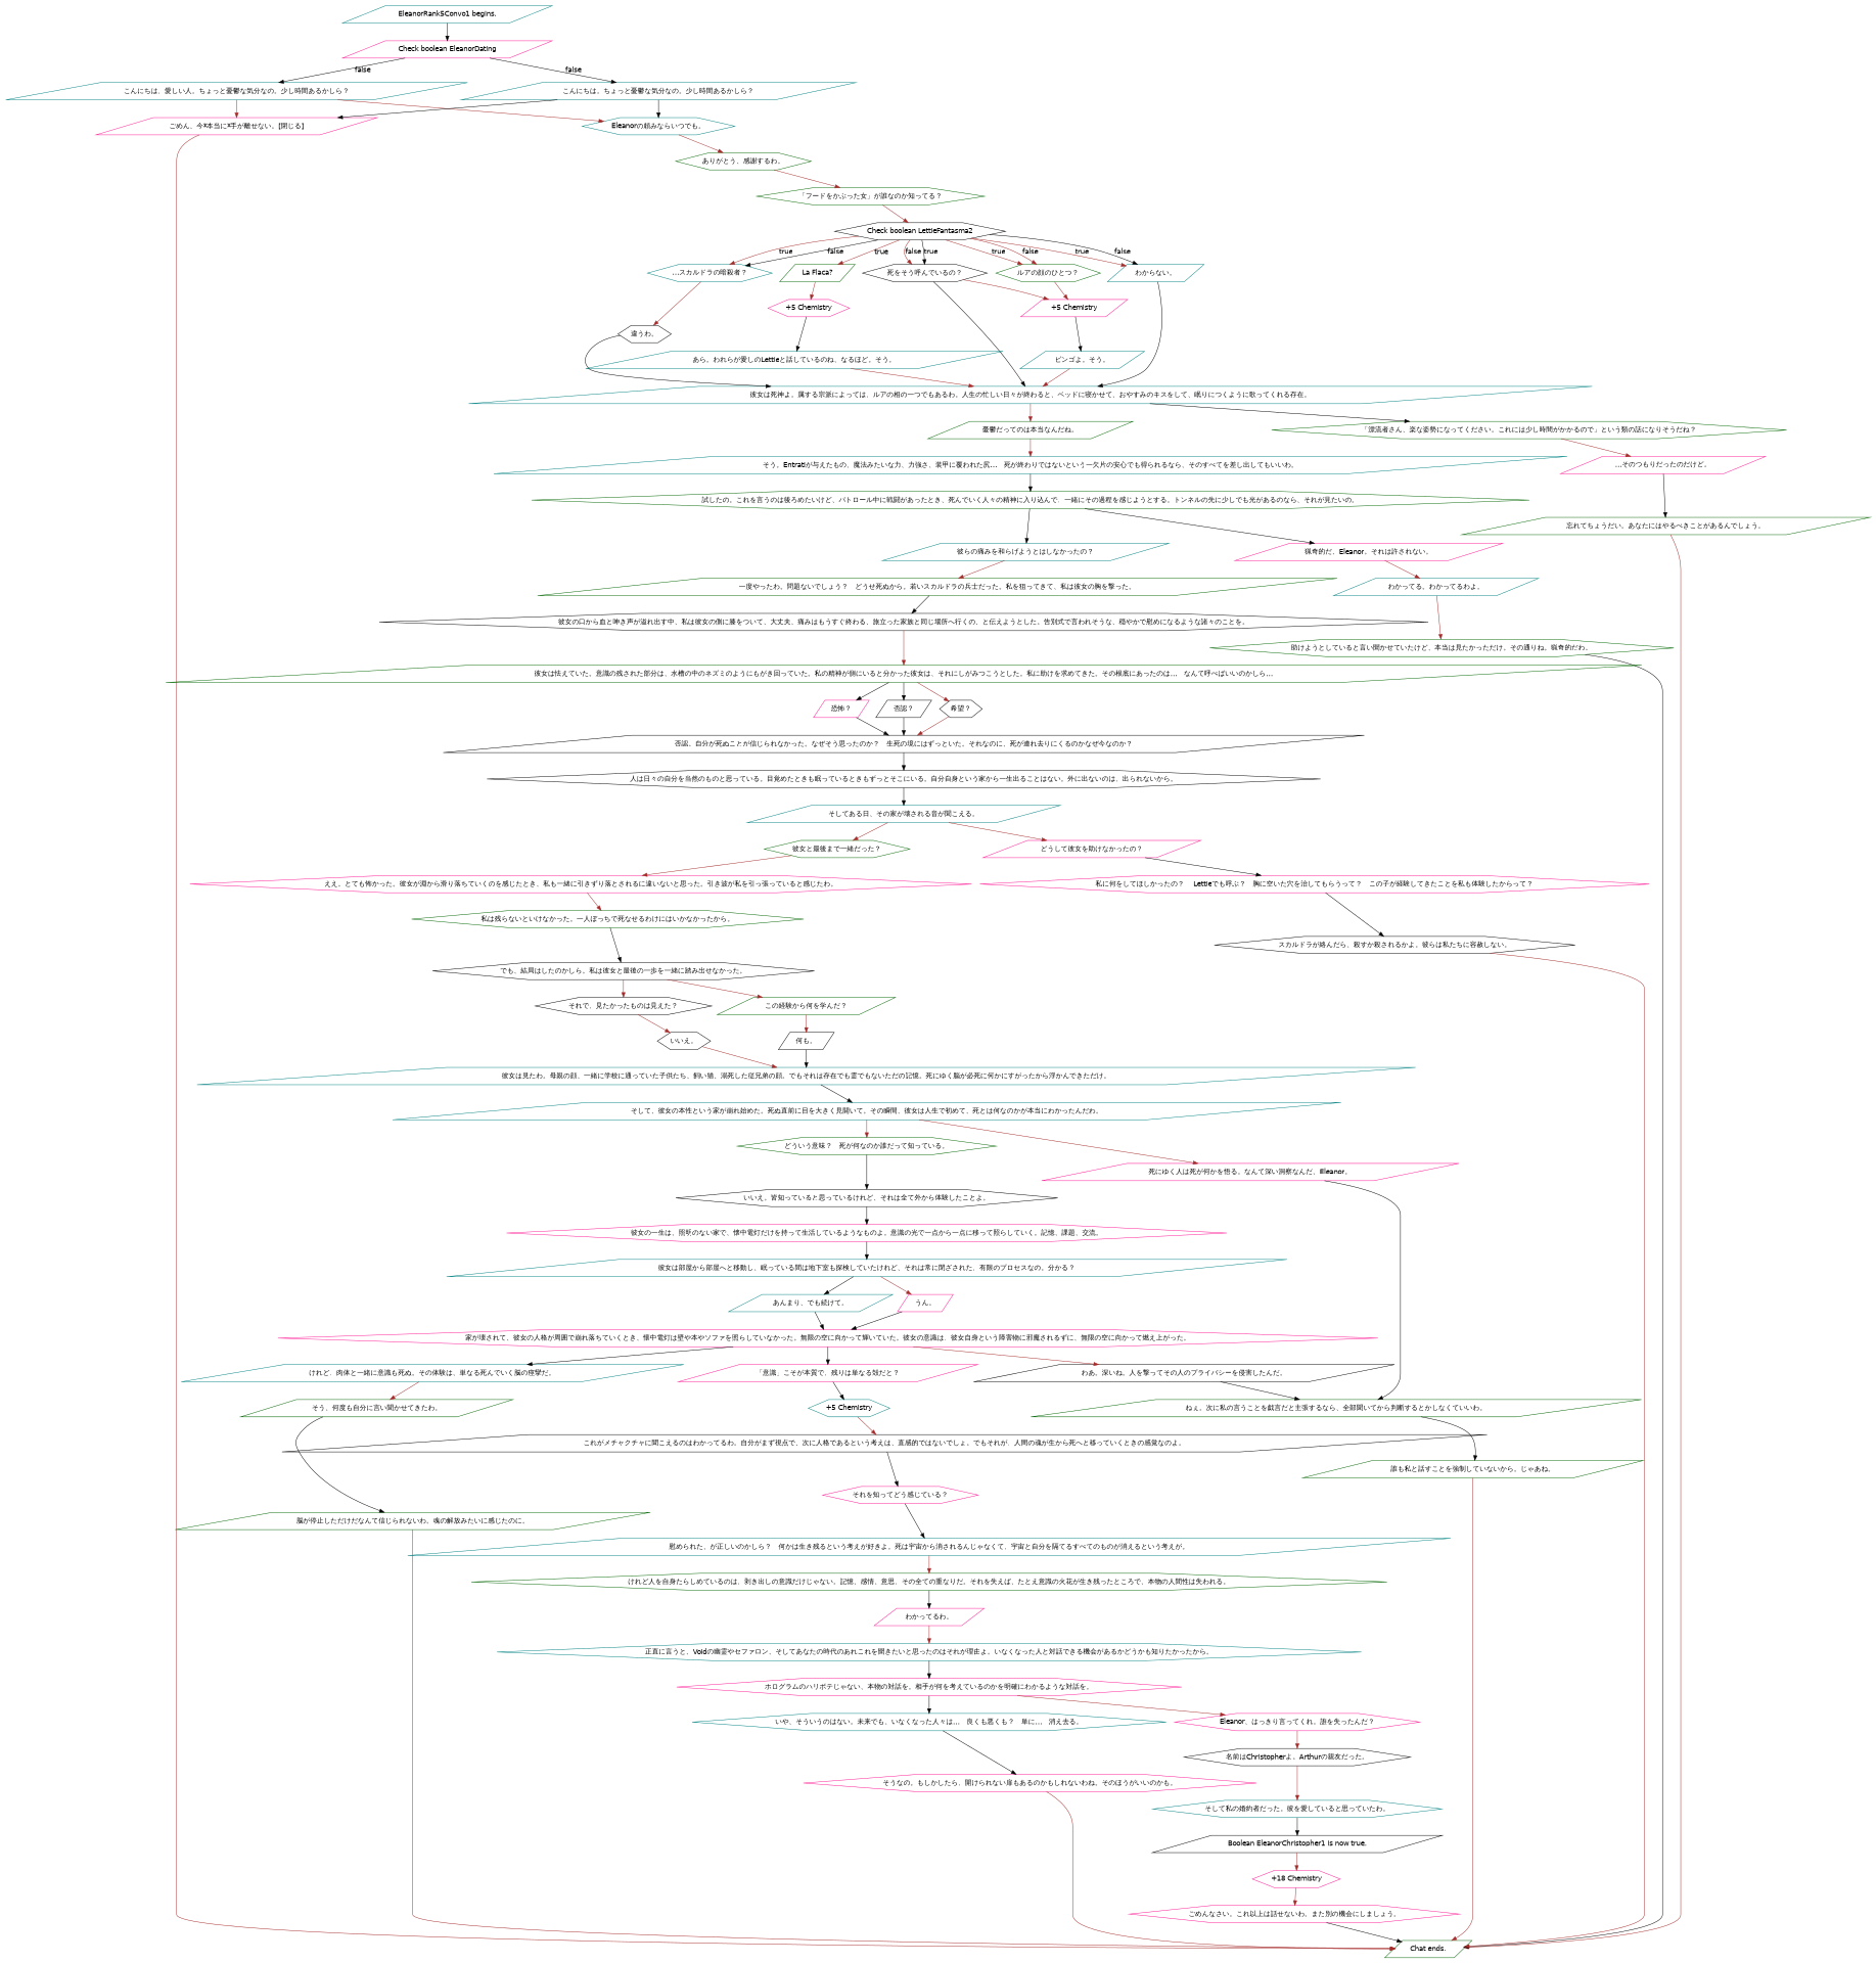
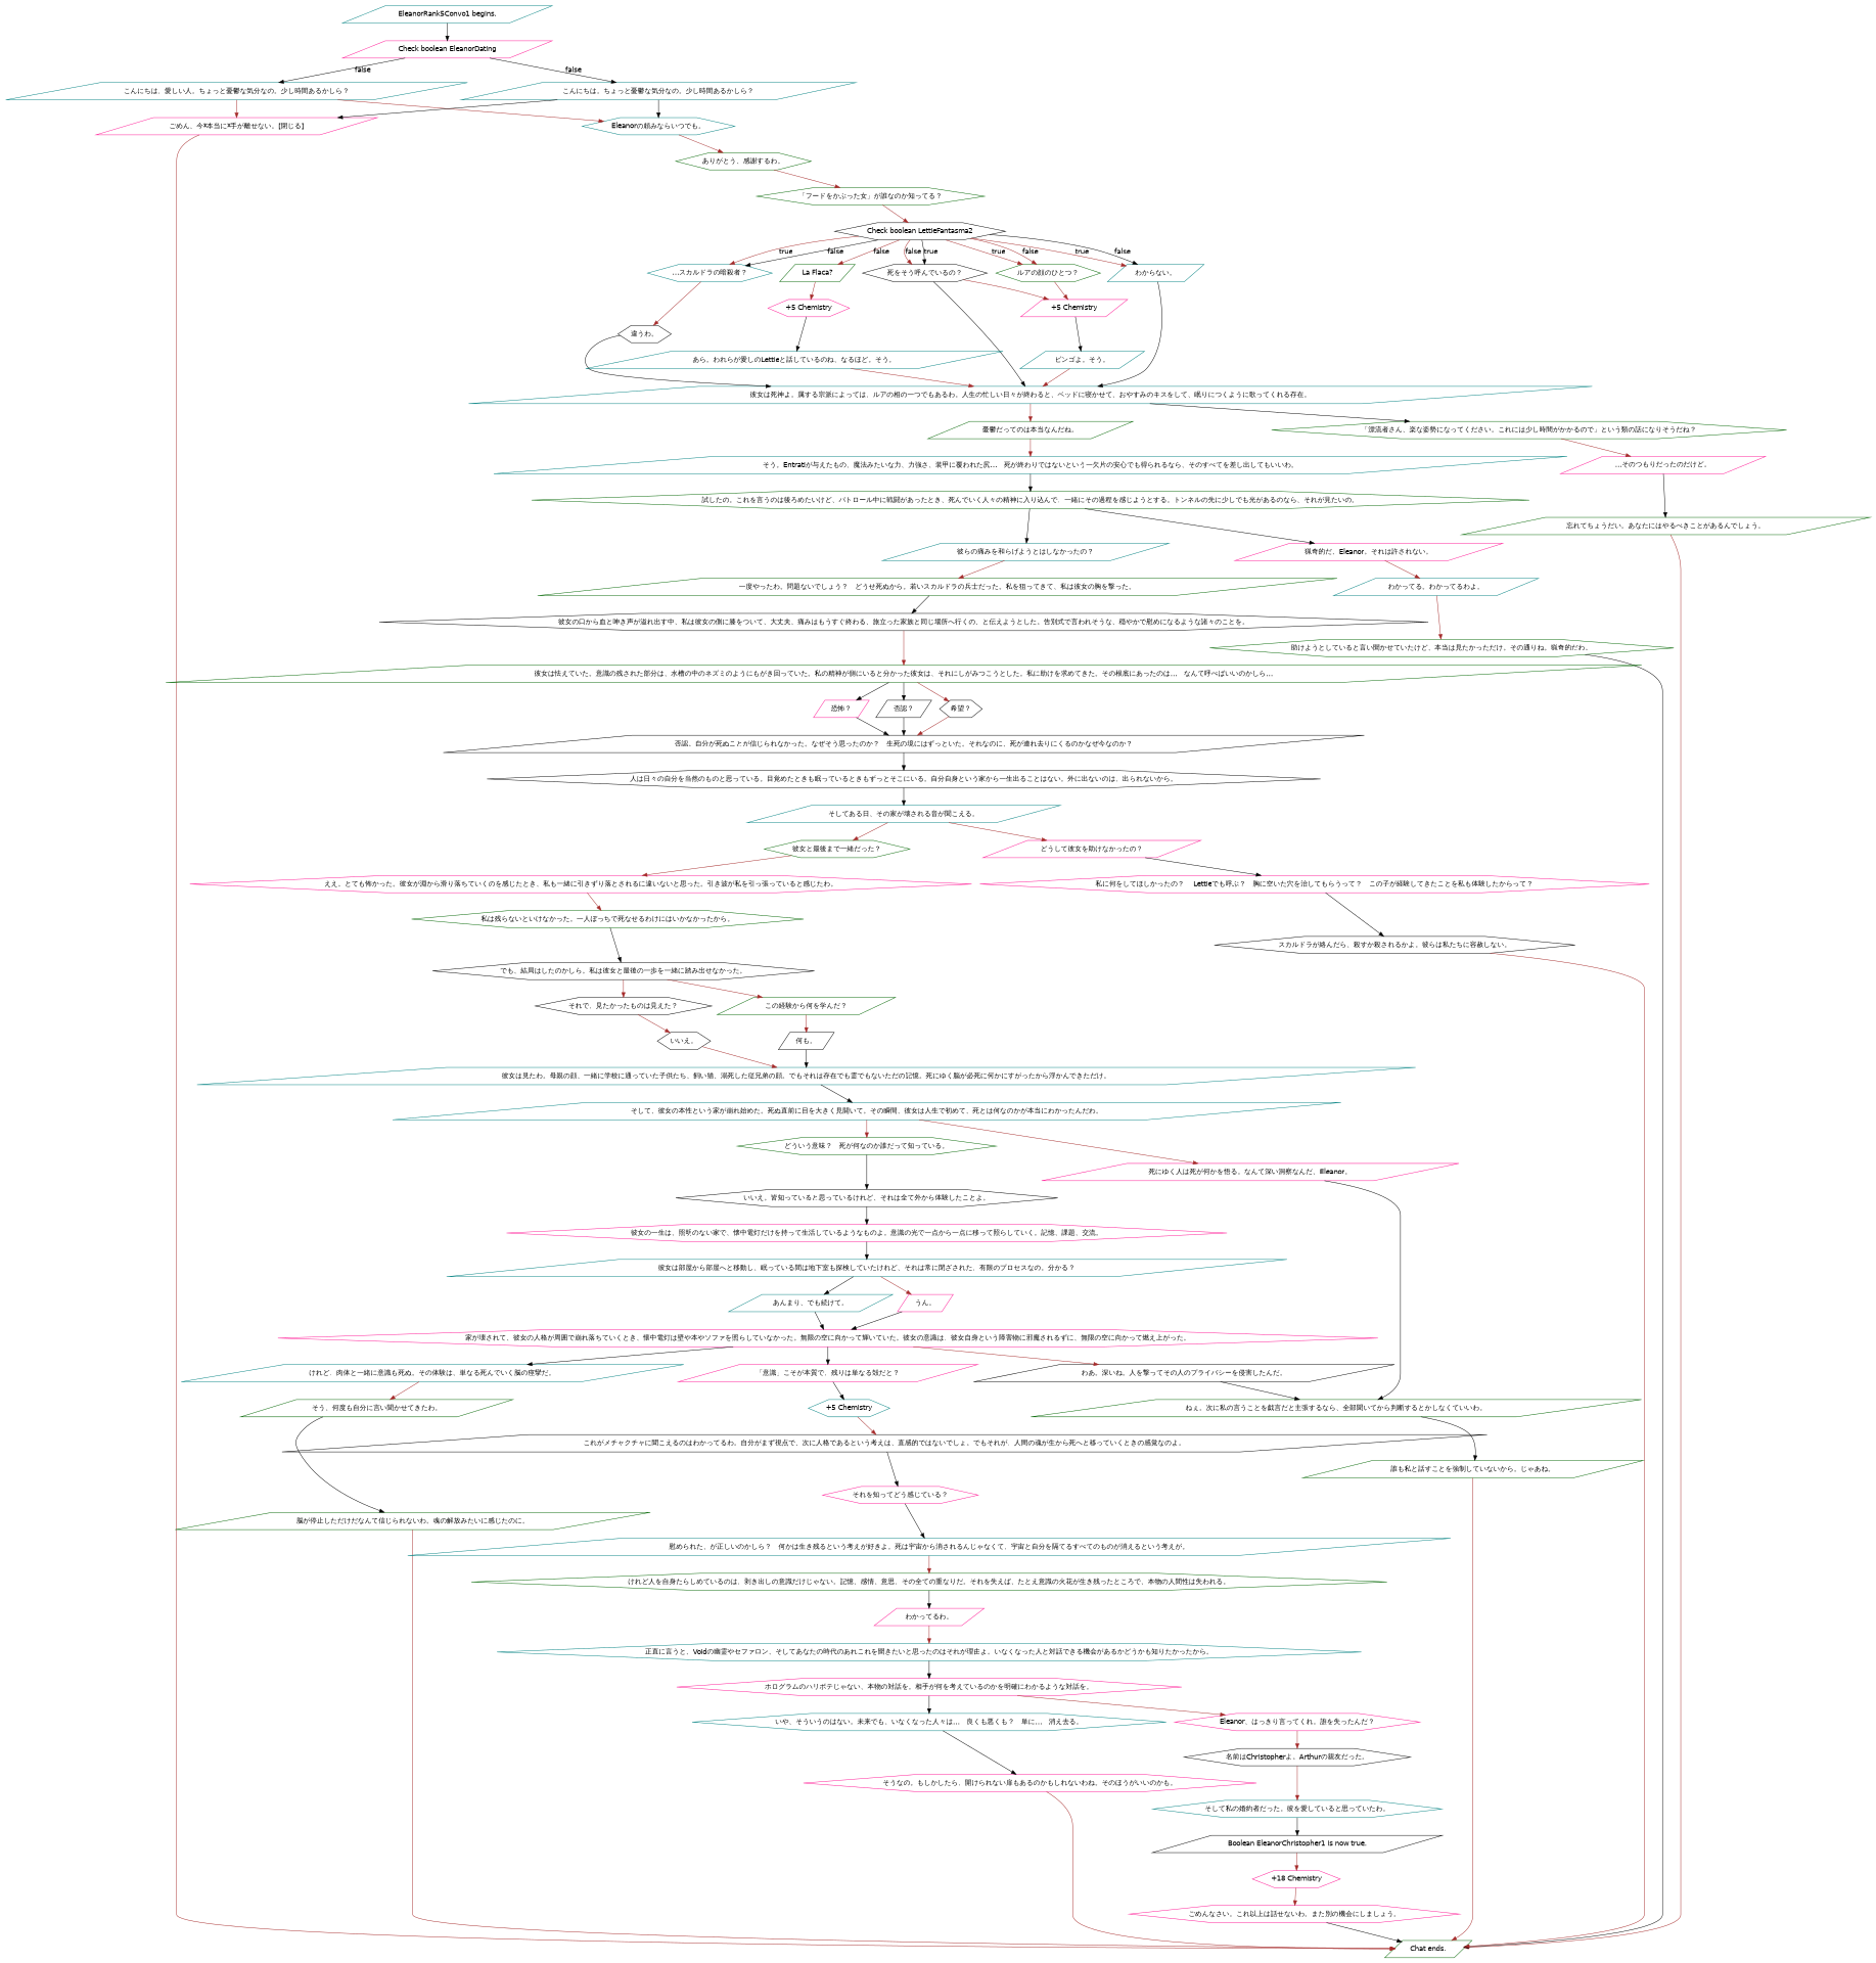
  digraph {
    fontname="DejaVu Sans"
    node [color=teal fontname="DejaVu Sans" shape=parallelogram]
    edge [color=brown fontname="DejaVu Sans"]
    n1 [color=deeppink label="Check boolean EleanorDating"]
    "EleanorRank5Convo1 begins."
    n3 [label="こんにちは、愛しい人。ちょっと憂鬱な気分なの。少し時間あるかしら？"]
    n4 [label="こんにちは。ちょっと憂鬱な気分なの。少し時間あるかしら？"]
    n5 [label="Eleanorの頼みならいつでも。" shape=hexagon]
    n6 [color=deeppink label="ごめん、今*本当に*手が離せない。[閉じる]"]
    n7 [color=darkgreen label="ありがとう、感謝するわ。" shape=hexagon]
    "Chat ends." [color=darkgreen]
    n9 [color=darkgreen label="「フードをかぶった女」が誰なのか知ってる？" shape=hexagon]
    n10 [color=black label="Check boolean LettieFantasma2" shape=hexagon]
    n11 [color=darkgreen label="La Flaca?"]
    n12 [label="…スカルドラの暗殺者？" shape=hexagon]
    n13 [color=darkgreen label="ルアの顔のひとつ？" shape=hexagon]
    n14 [color=black label="死をそう呼んでいるの？" shape=hexagon]
    n15 [label="わからない。"]
    n16 [color=deeppink label="+5 Chemistry" shape=hexagon]
    n17 [color=black label="違うわ。" shape=hexagon]
    n18 [color=deeppink label="+5 Chemistry"]
    n19 [label="彼女は死神よ。属する宗派によっては、ルアの相の一つでもあるわ。人生の忙しい日々が終わると、ベッドに寝かせて、おやすみのキスをして、眠りにつくように歌ってくれる存在。"]
    n20 [label="あら。われらが愛しのLettieと話しているのね、なるほど。そう。"]
    n21 [label="ビンゴよ。そう。"]
    n22 [color=darkgreen label="憂鬱だってのは本当なんだね。"]
    n23 [color=darkgreen label="「漂流者さん、楽な姿勢になってください。これには少し時間がかかるので」という類の話になりそうだね？" shape=hexagon]
    n24 [label="そう。Entratiが与えたもの、魔法みたいな力、力強さ、装甲に覆われた尻…　死が終わりではないという一欠片の安心でも得られるなら、そのすべてを差し出してもいいわ。"]
    n25 [color=deeppink label="…そのつもりだったのだけど。"]
    n26 [color=darkgreen label="試したの。これを言うのは後ろめたいけど、パトロール中に戦闘があったとき、死んでいく人々の精神に入り込んで、一緒にその過程を感じようとする。トンネルの先に少しでも光があるのなら、それが見たいの。" shape=hexagon]
    n27 [color=darkgreen label="忘れてちょうだい。あなたにはやるべきことがあるんでしょう。"]
    n28 [color=deeppink label="猟奇的だ、Eleanor。それは許されない。"]
    n29 [label="彼らの痛みを和らげようとはしなかったの？"]
    n30 [label="わかってる。わかってるわよ。"]
    n31 [color=darkgreen label="一度やったわ。問題ないでしょう？　どうせ死ぬから。若いスカルドラの兵士だった。私を狙ってきて、私は彼女の胸を撃った。"]
    n32 [color=darkgreen label="助けようとしていると言い聞かせていたけど、本当は見たかっただけ。その通りね。猟奇的だわ。" shape=hexagon]
    n33 [color=black label="彼女の口から血と呻き声が溢れ出す中、私は彼女の側に膝をついて、大丈夫、痛みはもうすぐ終わる、旅立った家族と同じ場所へ行くの、と伝えようとした。告別式で言われそうな、穏やかで慰めになるような諸々のことを。" shape=hexagon]
    n34 [color=darkgreen label="彼女は怯えていた。意識の残された部分は、水槽の中のネズミのようにもがき回っていた。私の精神が側にいると分かった彼女は、それにしがみつこうとした。私に助けを求めてきた。その根底にあったのは…　なんて呼べばいいのかしら…"]
    n35 [color=black label="希望？" shape=hexagon]
    n36 [color=deeppink label="恐怖？"]
    n37 [color=black label="否認？"]
    n38 [color=black label="否認。自分が死ぬことが信じられなかった。なぜそう思ったのか？　生死の境にはずっといた。それなのに、死が連れ去りにくるのかなぜ今なのか？"]
    n39 [color=black label="人は日々の自分を当然のものと思っている。目覚めたときも眠っているときもずっとそこにいる。自分自身という家から一生出ることはない。外に出ないのは、出られないから。" shape=hexagon]
    n40 [label="そしてある日、その家が壊される音が聞こえる。"]
    n41 [color=deeppink label="どうして彼女を助けなかったの？"]
    n42 [color=darkgreen label="彼女と最後まで一緒だった？" shape=hexagon]
    n43 [color=deeppink label="私に何をしてほしかったの？　 Lettieでも呼ぶ？　胸に空いた穴を治してもらうって？　この子が経験してきたことを私も体験したからって？" shape=hexagon]
    n44 [color=deeppink label="ええ。とても怖かった。彼女が淵から滑り落ちていくのを感じたとき、私も一緒に引きずり落とされるに違いないと思った。引き波が私を引っ張っていると感じたわ。" shape=hexagon]
    n45 [color=black label="スカルドラが絡んだら、殺すか殺されるかよ。彼らは私たちに容赦しない。" shape=hexagon]
    n46 [color=darkgreen label="私は残らないといけなかった。一人ぼっちで死なせるわけにはいかなかったから。" shape=hexagon]
    n47 [color=black label="でも、結局はしたのかしら。私は彼女と最後の一歩を一緒に踏み出せなかった。" shape=hexagon]
    n48 [color=darkgreen label="この経験から何を学んだ？"]
    n49 [color=black label="それで、見たかったものは見えた？" shape=hexagon]
    n50 [color=black label="何も。"]
    n51 [color=black label="いいえ。" shape=hexagon]
    n52 [label="彼女は見たわ。母親の顔、一緒に学校に通っていた子供たち、飼い猫、溺死した従兄弟の顔。でもそれは存在でも霊でもないただの記憶。死にゆく脳が必死に何かにすがったから浮かんできただけ。"]
    n53 [label="そして、彼女の本性という家が崩れ始めた。死ぬ直前に目を大きく見開いて。その瞬間、彼女は人生で初めて、死とは何なのかが本当にわかったんだわ。"]
    n54 [color=deeppink label="死にゆく人は死が何かを悟る。なんて深い洞察なんだ、Eleanor。"]
    n55 [color=darkgreen label="どういう意味？　死が何なのか誰だって知っている。" shape=hexagon]
    n56 [color=darkgreen label="ねぇ。次に私の言うことを戯言だと主張するなら、全部聞いてから判断するとかしなくていいわ。"]
    n57 [color=black label="いいえ。皆知っていると思っているけれど、それは全て外から体験したことよ。" shape=hexagon]
    n58 [color=darkgreen label="誰も私と話すことを強制していないから。じゃあね。"]
    n59 [color=deeppink label="彼女の一生は、照明のない家で、懐中電灯だけを持って生活しているようなものよ。意識の光で一点から一点に移って照らしていく。記憶、課題、交流。" shape=hexagon]
    n60 [label="彼女は部屋から部屋へと移動し、眠っている間は地下室も探検していたけれど、それは常に閉ざされた、有限のプロセスなの。分かる？"]
    n61 [label="あんまり、でも続けて。"]
    n62 [color=deeppink label="うん。"]
    n63 [color=deeppink label="家が壊されて、彼女の人格が周囲で崩れ落ちていくとき、懐中電灯は壁や本やソファを照らしていなかった。無限の空に向かって輝いていた。彼女の意識は、彼女自身という障害物に邪魔されるずに、無限の空に向かって燃え上がった。" shape=hexagon]
    n64 [label="けれど、肉体と一緒に意識も死ぬ。その体験は、単なる死んでいく脳の痙攣だ。"]
    n65 [color=deeppink label="「意識」こそが本質で、残りは単なる殻だと？"]
    n66 [color=black label="わあ。深いね。人を撃ってその人のプライバシーを侵害したんだ。"]
    n67 [color=darkgreen label="そう、何度も自分に言い聞かせてきたわ。"]
    n68 [label="+5 Chemistry" shape=hexagon]
    n69 [color=darkgreen label="脳が停止しただけだなんて信じられないわ。魂の解放みたいに感じたのに。"]
    n70 [color=black label="これがメチャクチャに聞こえるのはわかってるわ。自分がまず視点で、次に人格であるという考えは、直感的ではないでしょ。でもそれが、人間の魂が生から死へと移っていくときの感覚なのよ。"]
    n71 [color=deeppink label="それを知ってどう感じている？" shape=hexagon]
    n72 [label="慰められた、が正しいのかしら？　何かは生き残るという考えが好きよ。死は宇宙から消されるんじゃなくて、宇宙と自分を隔てるすべてのものが消えるという考えが。"]
    n73 [color=darkgreen label="けれど人を自身たらしめているのは、剥き出しの意識だけじゃない。記憶、感情、意思、その全ての重なりだ。それを失えば、たとえ意識の火花が生き残ったところで、本物の人間性は失われる。" shape=hexagon]
    n74 [color=deeppink label="わかってるわ。"]
    n75 [label="正直に言うと、Voidの幽霊やセファロン、そしてあなたの時代のあれこれを聞きたいと思ったのはそれが理由よ。いなくなった人と対話できる機会があるかどうかも知りたかったから。" shape=hexagon]
    n76 [color=deeppink label="ホログラムのハリボテじゃない、本物の対話を。相手が何を考えているのかを明確にわかるような対話を。" shape=hexagon]
    n77 [label="いや、そういうのはない。未来でも、いなくなった人々は…　良くも悪くも？　単に…　消え去る。" shape=hexagon]
    n78 [color=deeppink label="Eleanor、はっきり言ってくれ。誰を失ったんだ？" shape=hexagon]
    n79 [color=deeppink label="そうなの。もしかしたら、開けられない扉もあるのかもしれないわね。そのほうがいいのかも。" shape=hexagon]
    n80 [color=black label="名前はChristopherよ。Arthurの親友だった。" shape=hexagon]
    n81 [label="そして私の婚約者だった。彼を愛していると思っていたわ。" shape=hexagon]
    n82 [color=black label="Boolean EleanorChristopher1 is now true."]
    n83 [color=deeppink label="+18 Chemistry" shape=hexagon]
    n84 [color=deeppink label="ごめんなさい。これ以上は話せないわ。また別の機会にしましょう。" shape=hexagon]
    n1 -> n3 [color=black label=false]
    n1 -> n4 [color=black label=false]
    "EleanorRank5Convo1 begins." -> n1 [color=black]
    n3 -> n5
    n3 -> n6
    n4 -> n5 [color=black]
    n4 -> n6 [color=black]
    n5 -> n7
    n6 -> "Chat ends."
    n7 -> n9
    n9 -> n10
-   n10 -> n11 [label=true]
+   n10 -> n11 [label=false]
    n10 -> n12 [label=true]
    n10 -> n12 [color=black label=false]
    n10 -> n13 [label=true]
    n10 -> n13 [label=false]
    n10 -> n14 [color=black label=true]
    n10 -> n14 [label=false]
    n10 -> n15 [label=true]
    n10 -> n15 [color=black label=false]
    n11 -> n16
    n12 -> n17
    n13 -> n18
    n14 -> n18
    n14 -> n19 [color=black]
    n15 -> n19 [color=black]
    n16 -> n20 [color=black]
    n17 -> n19 [color=black]
    n18 -> n21 [color=black]
    n19 -> n22
    n19 -> n23 [color=black]
    n20 -> n19
    n21 -> n19
    n22 -> n24
    n23 -> n25
    n24 -> n26 [color=black]
    n25 -> n27 [color=black]
    n26 -> n28 [color=black]
    n26 -> n29 [color=black]
    n27 -> "Chat ends."
    n28 -> n30
    n29 -> n31
    n30 -> n32
    n31 -> n33 [color=black]
    n32 -> "Chat ends." [color=black]
    n33 -> n34
    n34 -> n35
    n34 -> n36 [color=black]
    n34 -> n37 [color=black]
    n35 -> n38
    n36 -> n38 [color=black]
    n37 -> n38 [color=black]
    n38 -> n39 [color=black]
    n39 -> n40 [color=black]
    n40 -> n41
    n40 -> n42
    n41 -> n43 [color=black]
    n42 -> n44
    n43 -> n45 [color=black]
    n44 -> n46
    n45 -> "Chat ends."
    n46 -> n47 [color=black]
    n47 -> n48
    n47 -> n49
    n48 -> n50
    n49 -> n51
    n50 -> n52 [color=black]
    n51 -> n52
    n52 -> n53 [color=black]
    n53 -> n54
    n53 -> n55
    n54 -> n56 [color=black]
    n55 -> n57 [color=black]
    n56 -> n58 [color=black]
    n57 -> n59 [color=black]
    n58 -> "Chat ends."
    n59 -> n60 [color=black]
    n60 -> n61 [color=black]
    n60 -> n62
    n61 -> n63 [color=black]
    n62 -> n63 [color=black]
    n63 -> n64 [color=black]
    n63 -> n65 [color=black]
    n63 -> n66
    n64 -> n67
    n65 -> n68 [color=black]
    n66 -> n56 [color=black]
    n67 -> n69 [color=black]
    n68 -> n70
    n69 -> "Chat ends."
    n70 -> n71 [color=black]
    n71 -> n72 [color=black]
    n72 -> n73
    n73 -> n74 [color=black]
    n74 -> n75
    n75 -> n76 [color=black]
    n76 -> n77 [color=black]
    n76 -> n78
    n77 -> n79 [color=black]
    n78 -> n80
    n79 -> "Chat ends."
    n80 -> n81
    n81 -> n82 [color=black]
    n82 -> n83
    n83 -> n84
    n84 -> "Chat ends." [color=black]
  }
